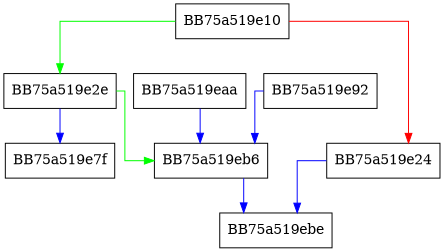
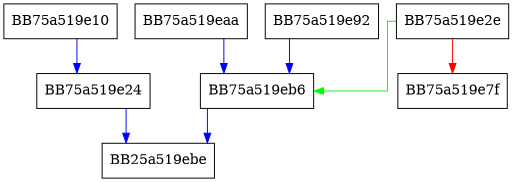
  digraph {
    splines=ortho
    node [shape=box]
    edge [color=blue]
    BB75a519e10
    BB75a519e2e
    BB75a519e24
    n4 [label=BB75a519eb6]
    BB75a519e7f
-   BB75a519ebe
+   BB75a519ebe [label=BB25a519ebe]
    BB75a519eaa
    BB75a519e92
-   BB75a519e10 -> BB75a519e2e [color=green]
-   BB75a519e10 -> BB75a519e24 [color=red]
+   BB75a519e10 -> BB75a519e24
    BB75a519e2e -> n4 [color=green]
-   BB75a519e2e -> BB75a519e7f
+   BB75a519e2e -> BB75a519e7f [color=red]
    BB75a519e24 -> BB75a519ebe
    n4 -> BB75a519ebe
    BB75a519eaa -> n4
    BB75a519e92 -> n4
  }
